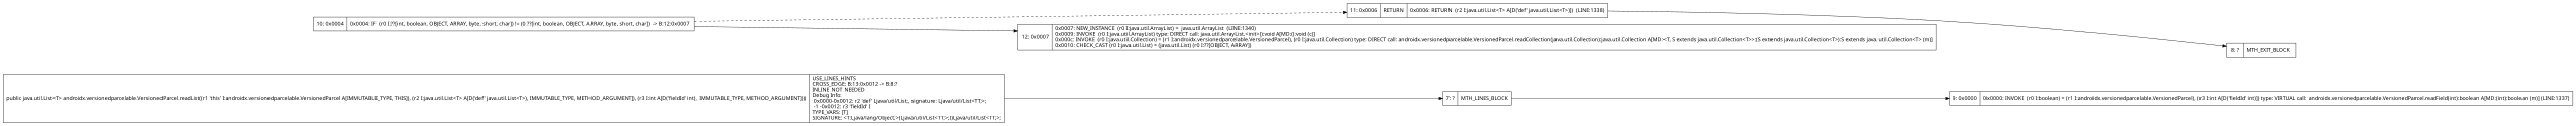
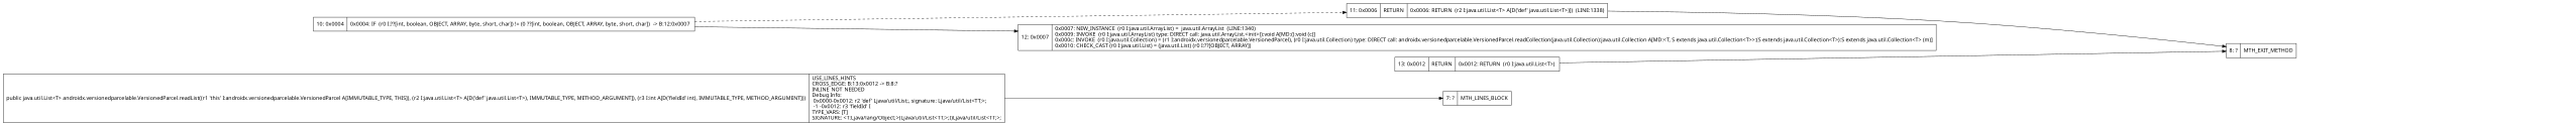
  digraph {
    fontname="Noto Sans"
    rankdir=LR
    node [fontname="Noto Sans" shape=record]
    edge [fontname="Noto Sans"]
    n1 [label="{7\:\ ?|MTH_LINES_BLOCK\l}"]
-   n2 [label="{9\:\ 0x0000|0x0000: INVOKE  (r0 I:boolean) = (r1 I:androidx.versionedparcelable.VersionedParcel), (r3 I:int A[D('fieldId' int)]) type: VIRTUAL call: androidx.versionedparcelable.VersionedParcel.readField(int):boolean A[MD:(int):boolean (m)] (LINE:1337)\l}"]
    n3 [label="{10\:\ 0x0004|0x0004: IF  (r0 I:??[int, boolean, OBJECT, ARRAY, byte, short, char]) != (0 ??[int, boolean, OBJECT, ARRAY, byte, short, char])  \-\> B:12:0x0007 \l}"]
    n4 [label="{11\:\ 0x0006|RETURN\l|0x0006: RETURN  (r2 I:java.util.List\<T\> A[D('def' java.util.List\<T\>)])  (LINE:1338)\l}"]
    n5 [label="{12\:\ 0x0007|0x0007: NEW_INSTANCE  (r0 I:java.util.ArrayList) =  java.util.ArrayList  (LINE:1340)\l0x0009: INVOKE  (r0 I:java.util.ArrayList) type: DIRECT call: java.util.ArrayList.\<init\>():void A[MD:():void (c)]\l0x000c: INVOKE  (r0 I:java.util.Collection) = (r1 I:androidx.versionedparcelable.VersionedParcel), (r0 I:java.util.Collection) type: DIRECT call: androidx.versionedparcelable.VersionedParcel.readCollection(java.util.Collection):java.util.Collection A[MD:\<T, S extends java.util.Collection\<T\>\>:(S extends java.util.Collection\<T\>):S extends java.util.Collection\<T\> (m)]\l0x0010: CHECK_CAST (r0 I:java.util.List) = (java.util.List) (r0 I:??[OBJECT, ARRAY]) \l}"]
-   n6 [label="{8\:\ ?|MTH_EXIT_BLOCK\l}"]
+   n6 [label="{8\:\ ?|MTH_EXIT_METHOD\l}"]
+   n7 [label="{13\:\ 0x0012|RETURN\l|0x0012: RETURN  (r0 I:java.util.List\<T\>) \l}"]
    n8 [label="{public java.util.List\<T\> androidx.versionedparcelable.VersionedParcel.readList((r1 'this' I:androidx.versionedparcelable.VersionedParcel A[IMMUTABLE_TYPE, THIS]), (r2 I:java.util.List\<T\> A[D('def' java.util.List\<T\>), IMMUTABLE_TYPE, METHOD_ARGUMENT]), (r3 I:int A[D('fieldId' int), IMMUTABLE_TYPE, METHOD_ARGUMENT]))  | USE_LINES_HINTS\lCROSS_EDGE: B:13:0x0012 \-\> B:8:?\lINLINE_NOT_NEEDED\lDebug Info:\l  0x0000\-0x0012: r2 'def' Ljava\/util\/List;, signature: Ljava\/util\/List\<TT;\>;\l  \-1 \-0x0012: r3 'fieldId' I\lTYPE_VARS: [T]\lSIGNATURE: \<T:Ljava\/lang\/Object;\>(Ljava\/util\/List\<TT;\>;I)Ljava\/util\/List\<TT;\>;\l}"]
-   n1 -> n2
    n3 -> n4 [style=dashed]
    n3 -> n5
    n4 -> n6
+   n7 -> n6
    n8 -> n1
  }
